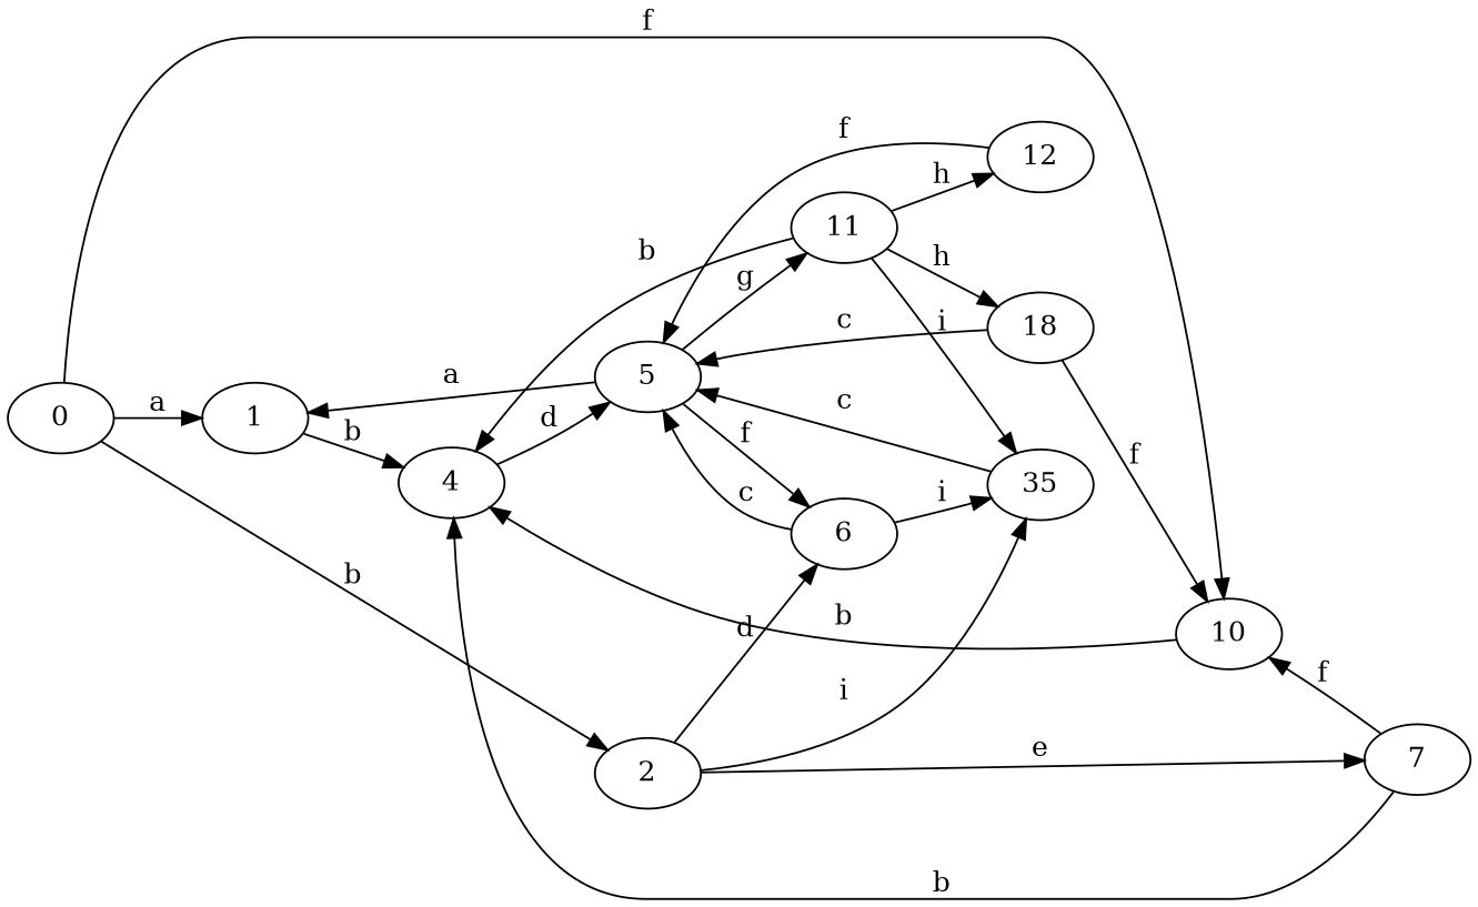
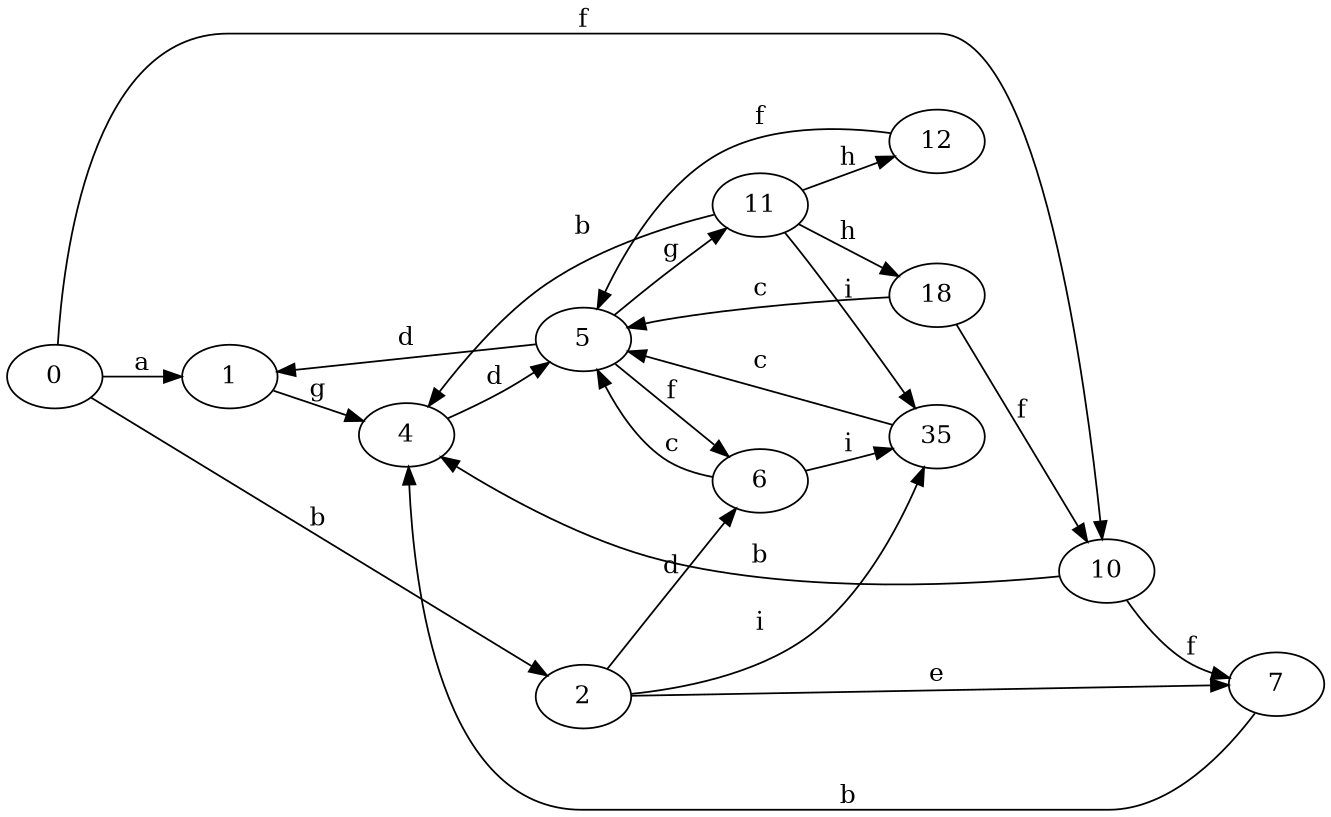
  strict digraph {
    rankdir=LR
    0
    1
    2
    10
    4
    7
    6
    n8 [label=35]
    5
    11
    12
    n12 [label=18]
    0 -> 1 [label=a]
    0 -> 2 [label=b]
    0 -> 10 [label=f]
-   1 -> 4 [label=b]
+   1 -> 4 [label=g]
    2 -> 7 [label=e]
    2 -> 6 [label=d]
    2 -> n8 [label=i]
    10 -> 4 [label=b]
    4 -> 5 [label=d]
-   7 -> 10 [label=f]
+   10 -> 7 [label=f]
    7 -> 4 [label=b]
    6 -> n8 [label=i]
    6 -> 5 [label=c]
    n8 -> 5 [label=c]
-   5 -> 1 [label=a]
+   5 -> 1 [label=d]
    5 -> 6 [label=f]
    5 -> 11 [label=g]
    11 -> 4 [label=b]
    11 -> n8 [label=i]
    11 -> 12 [label=h]
    11 -> n12 [label=h]
    12 -> 5 [label=f]
    n12 -> 10 [label=f]
    n12 -> 5 [label=c]
  }
